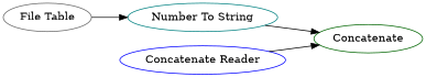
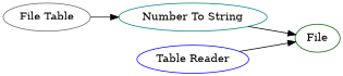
  digraph {
    rankdir=LR
    n1 [color=gray40 label="File Table"]
    n2 [color=teal label="Number To String"]
-   n3 [color=darkgreen label=Concatenate]
-   n4 [color=blue label="Concatenate Reader"]
+   n3 [color=darkgreen label=File]
+   n4 [color=blue label="Table Reader"]
    n1 -> n2
    n2 -> n3
    n4 -> n3
  }
